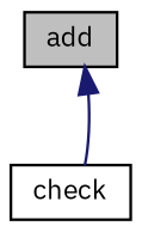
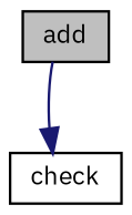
  digraph {
    rankdir=TB
    fontname="IBM Plex Sans"
    node [color=black fontname="IBM Plex Sans" fontsize=10 shape=record style=filled]
    n1 [fillcolor=grey75 fontcolor=black height=0.2 label=add width=0.4]
    n2 [fillcolor=white height=0.2 label=check width=0.4]
-   n2 -> n1 [color=midnightblue fontname="IBM Plex Sans" fontsize=10 labelfontname=Helvetica labelfontsize=10 style=solid]
+   n1 -> n2 [color=midnightblue fontname="IBM Plex Sans" fontsize=10 labelfontname=Helvetica labelfontsize=10 style=solid]
  }
